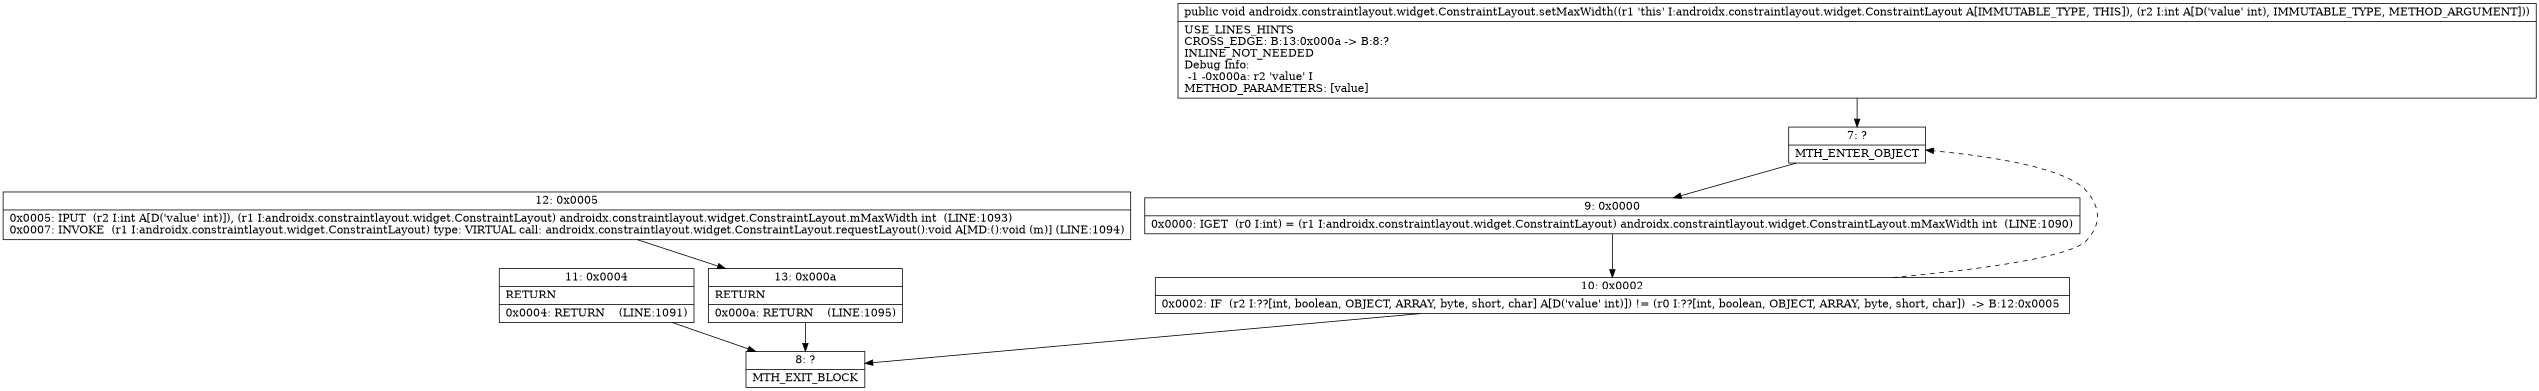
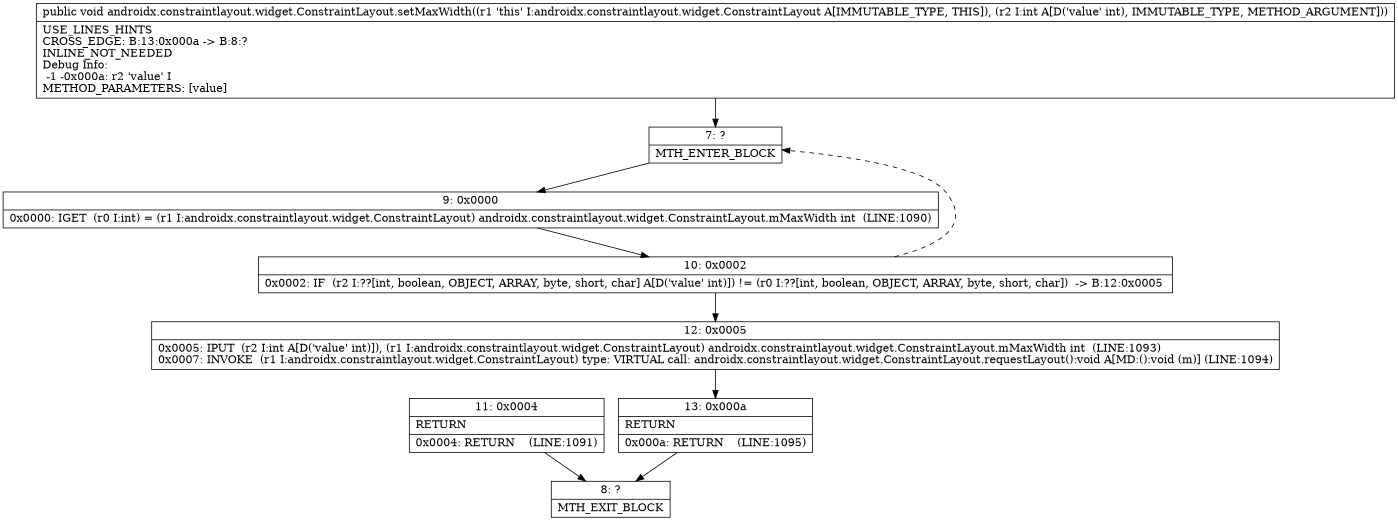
  digraph {
    node [shape=record]
-   n1 [label="{7\:\ ?|MTH_ENTER_OBJECT\l}"]
+   n1 [label="{7\:\ ?|MTH_ENTER_BLOCK\l}"]
    n2 [label="{9\:\ 0x0000|0x0000: IGET  (r0 I:int) = (r1 I:androidx.constraintlayout.widget.ConstraintLayout) androidx.constraintlayout.widget.ConstraintLayout.mMaxWidth int  (LINE:1090)\l}"]
    n3 [label="{10\:\ 0x0002|0x0002: IF  (r2 I:??[int, boolean, OBJECT, ARRAY, byte, short, char] A[D('value' int)]) != (r0 I:??[int, boolean, OBJECT, ARRAY, byte, short, char])  \-\> B:12:0x0005 \l}"]
    n4 [label="{12\:\ 0x0005|0x0005: IPUT  (r2 I:int A[D('value' int)]), (r1 I:androidx.constraintlayout.widget.ConstraintLayout) androidx.constraintlayout.widget.ConstraintLayout.mMaxWidth int  (LINE:1093)\l0x0007: INVOKE  (r1 I:androidx.constraintlayout.widget.ConstraintLayout) type: VIRTUAL call: androidx.constraintlayout.widget.ConstraintLayout.requestLayout():void A[MD:():void (m)] (LINE:1094)\l}"]
    n5 [label="{11\:\ 0x0004|RETURN\l|0x0004: RETURN    (LINE:1091)\l}"]
    n6 [label="{8\:\ ?|MTH_EXIT_BLOCK\l}"]
    n7 [label="{13\:\ 0x000a|RETURN\l|0x000a: RETURN    (LINE:1095)\l}"]
    n8 [label="{public void androidx.constraintlayout.widget.ConstraintLayout.setMaxWidth((r1 'this' I:androidx.constraintlayout.widget.ConstraintLayout A[IMMUTABLE_TYPE, THIS]), (r2 I:int A[D('value' int), IMMUTABLE_TYPE, METHOD_ARGUMENT]))  | USE_LINES_HINTS\lCROSS_EDGE: B:13:0x000a \-\> B:8:?\lINLINE_NOT_NEEDED\lDebug Info:\l  \-1 \-0x000a: r2 'value' I\lMETHOD_PARAMETERS: [value]\l}"]
    n1 -> n2
    n2 -> n3
    n3 -> n1 [style=dashed]
-   n3 -> n6
+   n3 -> n4
    n4 -> n7
    n5 -> n6
    n7 -> n6
    n8 -> n1
  }
